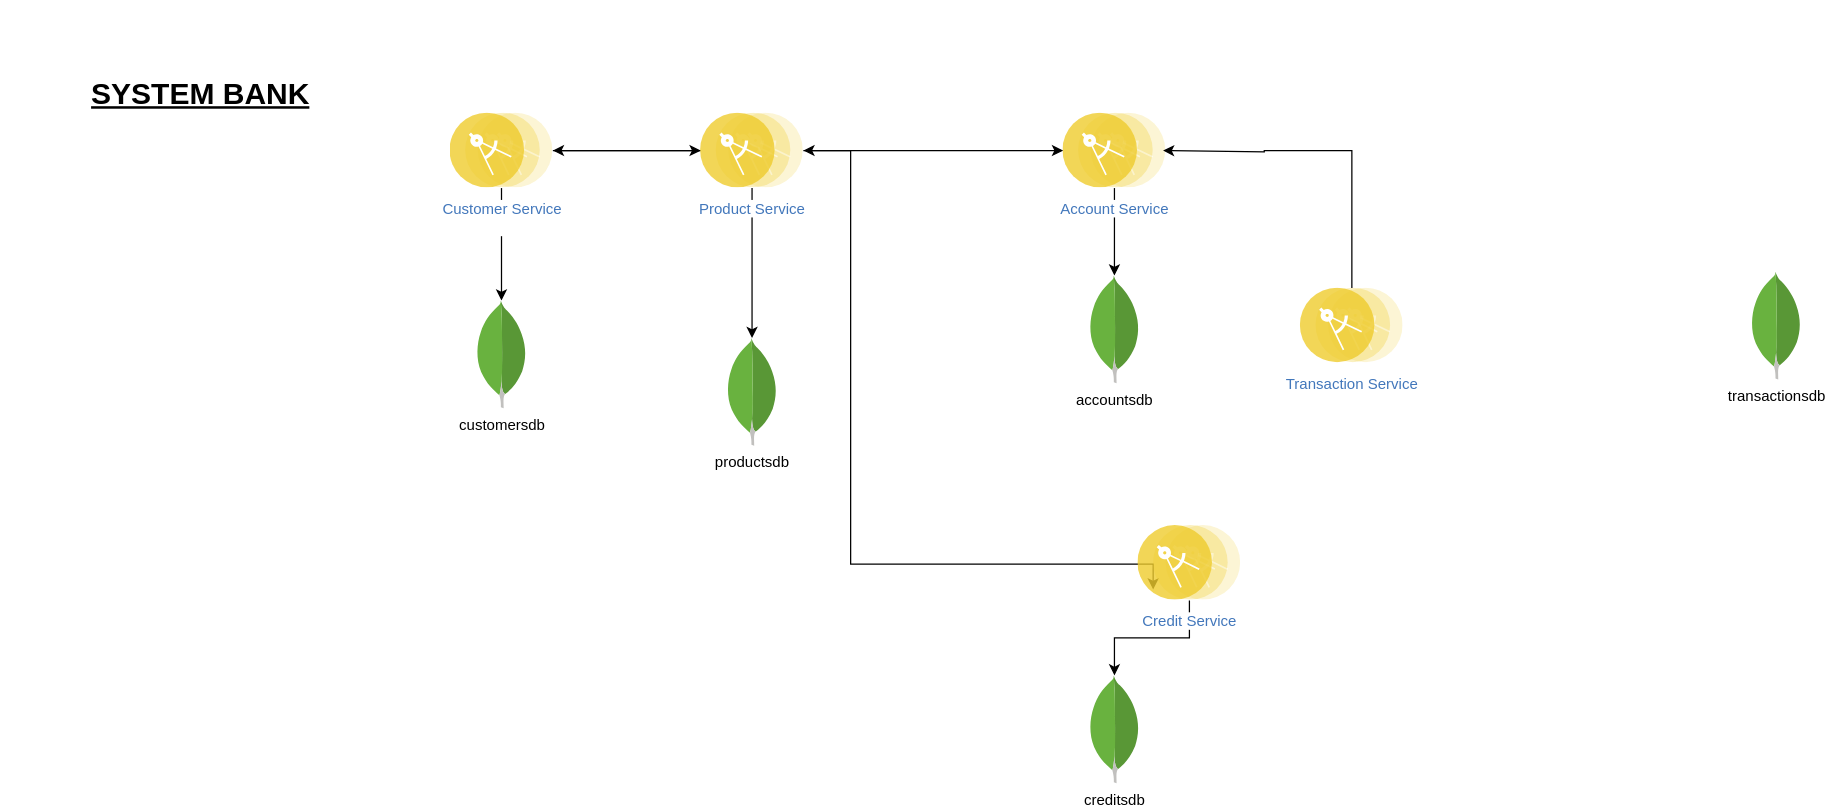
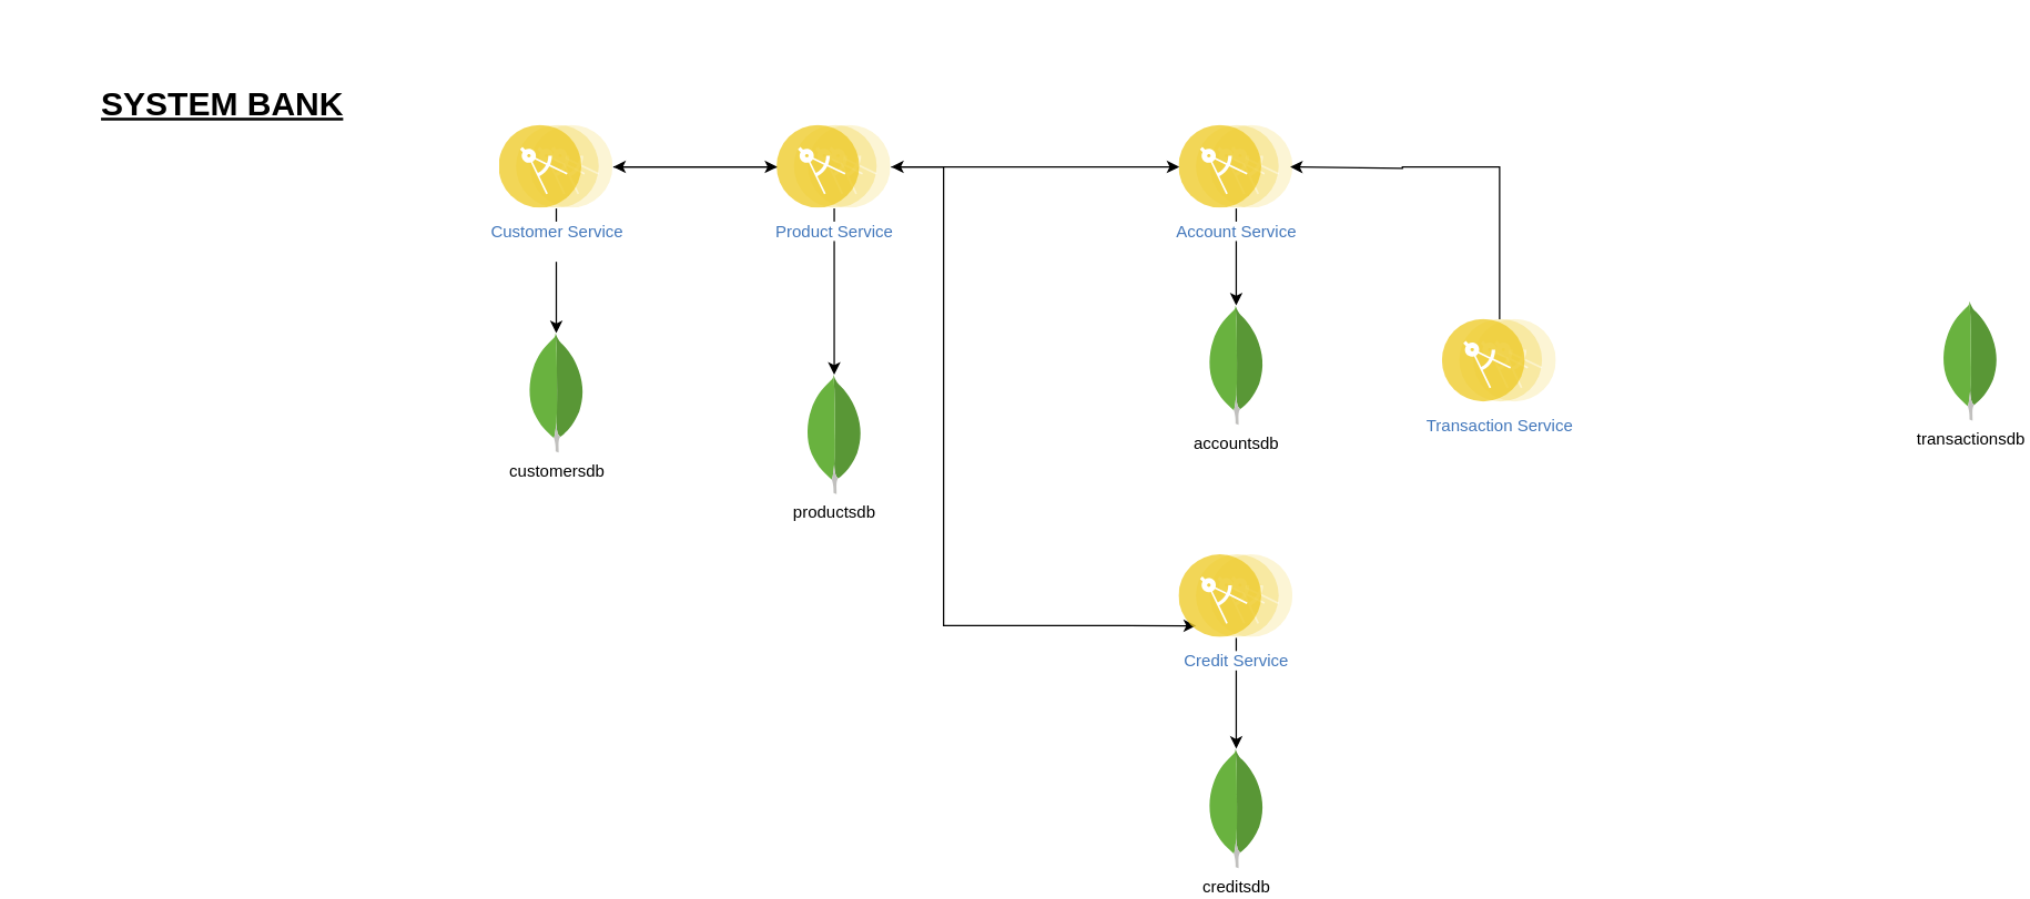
  <mxCell id="0" />
  <mxCell id="1" parent="0" />
  <mxCell id="2" style="edgeStyle=orthogonalEdgeStyle;rounded=0;orthogonalLoop=1;jettySize=auto;html=1;entryX=0;entryY=0.5;entryDx=0;entryDy=0;" parent="1" source="4" target="8" edge="1"><mxGeometry relative="1" as="geometry" /></mxCell>
  <mxCell id="3" style="edgeStyle=orthogonalEdgeStyle;rounded=0;orthogonalLoop=1;jettySize=auto;html=1;" edge="1" parent="1" source="4" target="9"><mxGeometry relative="1" as="geometry" /></mxCell>
  <mxCell id="4" value="Customer Service&lt;div&gt;&lt;br&gt;&lt;/div&gt;" style="image;aspect=fixed;perimeter=ellipsePerimeter;html=1;align=center;shadow=0;dashed=0;fontColor=#4277BB;labelBackgroundColor=default;fontSize=12;spacingTop=3;image=img/lib/ibm/applications/microservice.svg;" parent="1" vertex="1"><mxGeometry x="359.5" y="90" width="82.2" height="60" as="geometry" /></mxCell>
  <mxCell id="5" style="edgeStyle=orthogonalEdgeStyle;rounded=0;orthogonalLoop=1;jettySize=auto;html=1;entryX=1;entryY=0.5;entryDx=0;entryDy=0;" parent="1" source="8" target="4" edge="1"><mxGeometry relative="1" as="geometry" /></mxCell>
  <mxCell id="6" value="" style="edgeStyle=orthogonalEdgeStyle;rounded=0;orthogonalLoop=1;jettySize=auto;html=1;" parent="1" source="8" target="10" edge="1"><mxGeometry relative="1" as="geometry" /></mxCell>
  <mxCell id="7" style="edgeStyle=orthogonalEdgeStyle;rounded=0;orthogonalLoop=1;jettySize=auto;html=1;entryX=0;entryY=1;entryDx=0;entryDy=0;" parent="1" source="8" target="16" edge="1"><mxGeometry relative="1" as="geometry"><Array as="points"><mxPoint x="680" y="120" /><mxPoint x="680" y="451" /></Array></mxGeometry></mxCell>
  <mxCell id="8" value="&lt;div&gt;Product Service&lt;/div&gt;" style="image;aspect=fixed;perimeter=ellipsePerimeter;html=1;align=center;shadow=0;dashed=0;fontColor=#4277BB;labelBackgroundColor=default;fontSize=12;spacingTop=3;image=img/lib/ibm/applications/microservice.svg;" parent="1" vertex="1"><mxGeometry x="560" y="90" width="82.2" height="60" as="geometry" /></mxCell>
  <mxCell id="9" value="customersdb" style="dashed=0;outlineConnect=0;html=1;align=center;labelPosition=center;verticalLabelPosition=bottom;verticalAlign=top;shape=mxgraph.weblogos.mongodb" parent="1" vertex="1"><mxGeometry x="380" y="240" width="41.2" height="86.2" as="geometry" /></mxCell>
  <mxCell id="10" value="productsdb" style="dashed=0;outlineConnect=0;html=1;align=center;labelPosition=center;verticalLabelPosition=bottom;verticalAlign=top;shape=mxgraph.weblogos.mongodb" parent="1" vertex="1"><mxGeometry x="580.5" y="270" width="41.2" height="86.2" as="geometry" /></mxCell>
  <mxCell id="11" value="" style="group" parent="1" vertex="1" connectable="0"><mxGeometry x="850" y="80" width="82.2" height="226.2" as="geometry" /></mxCell>
  <mxCell id="12" value="" style="edgeStyle=orthogonalEdgeStyle;rounded=0;orthogonalLoop=1;jettySize=auto;html=1;" parent="11" source="13" target="14" edge="1"><mxGeometry relative="1" as="geometry" /></mxCell>
  <mxCell id="13" value="&lt;div&gt;Account Service&lt;/div&gt;" style="image;aspect=fixed;perimeter=ellipsePerimeter;html=1;align=center;shadow=0;dashed=0;fontColor=#4277BB;labelBackgroundColor=default;fontSize=12;spacingTop=3;image=img/lib/ibm/applications/microservice.svg;" parent="11" vertex="1"><mxGeometry y="10" width="82.2" height="60" as="geometry" /></mxCell>
  <mxCell id="14" value="accountsdb&lt;div&gt;&lt;br&gt;&lt;/div&gt;" style="dashed=0;outlineConnect=0;html=1;align=center;labelPosition=center;verticalLabelPosition=bottom;verticalAlign=top;shape=mxgraph.weblogos.mongodb" parent="11" vertex="1"><mxGeometry x="20.5" y="140" width="41.2" height="86.2" as="geometry" /></mxCell>
  <mxCell id="15" value="" style="edgeStyle=orthogonalEdgeStyle;rounded=0;orthogonalLoop=1;jettySize=auto;html=1;" parent="1" source="16" target="17" edge="1"><mxGeometry relative="1" as="geometry" /></mxCell>
- <mxCell id="16" value="&lt;div&gt;Credit Service&lt;/div&gt;" style="image;aspect=fixed;perimeter=ellipsePerimeter;html=1;align=center;shadow=0;dashed=0;fontColor=#4277BB;labelBackgroundColor=default;fontSize=12;spacingTop=3;image=img/lib/ibm/applications/microservice.svg;" parent="1" vertex="1"><mxGeometry x="910" y="420" width="82.2" height="60" as="geometry" /></mxCell>
+ <mxCell id="16" value="&lt;div&gt;Credit Service&lt;/div&gt;" style="image;aspect=fixed;perimeter=ellipsePerimeter;html=1;align=center;shadow=0;dashed=0;fontColor=#4277BB;labelBackgroundColor=default;fontSize=12;spacingTop=3;image=img/lib/ibm/applications/microservice.svg;" parent="1" vertex="1"><mxGeometry x="850" y="400" width="82.2" height="60" as="geometry" /></mxCell>
  <mxCell id="17" value="creditsdb" style="dashed=0;outlineConnect=0;html=1;align=center;labelPosition=center;verticalLabelPosition=bottom;verticalAlign=top;shape=mxgraph.weblogos.mongodb" parent="1" vertex="1"><mxGeometry x="870.5" y="540" width="41.2" height="86.2" as="geometry" /></mxCell>
  <mxCell id="18" value="" style="endArrow=classic;startArrow=classic;html=1;rounded=0;exitX=1;exitY=0.5;exitDx=0;exitDy=0;" parent="1" source="8" target="13" edge="1"><mxGeometry width="50" height="50" relative="1" as="geometry"><mxPoint x="560" y="510" as="sourcePoint" /><mxPoint x="610" y="460" as="targetPoint" /><Array as="points"><mxPoint x="726" y="120" /></Array></mxGeometry></mxCell>
  <mxCell id="19" value="&lt;font style=&quot;font-size: 24px;&quot;&gt;&lt;b&gt;&lt;u&gt;SYSTEM BANK&lt;/u&gt;&lt;/b&gt;&lt;/font&gt;" style="text;html=1;align=center;verticalAlign=middle;whiteSpace=wrap;rounded=0;" parent="1" vertex="1"><mxGeometry x="20" y="20" width="280" height="110" as="geometry" /></mxCell>
  <mxCell id="20" style="edgeStyle=orthogonalEdgeStyle;rounded=0;orthogonalLoop=1;jettySize=auto;html=1;" parent="1" source="21" edge="1"><mxGeometry relative="1" as="geometry"><mxPoint x="930" y="120" as="targetPoint" /><Array as="points"><mxPoint x="1011" y="120" /><mxPoint x="1011" y="121" /></Array></mxGeometry></mxCell>
  <mxCell id="21" value="Transaction Service" style="image;aspect=fixed;perimeter=ellipsePerimeter;html=1;align=center;shadow=0;dashed=0;fontColor=#4277BB;labelBackgroundColor=default;fontSize=12;spacingTop=3;image=img/lib/ibm/applications/microservice.svg;" parent="1" vertex="1"><mxGeometry x="1040" y="230" width="82.2" height="60" as="geometry" /></mxCell>
  <mxCell id="22" value="transactionsdb&lt;div&gt;&lt;br&gt;&lt;/div&gt;" style="dashed=0;outlineConnect=0;html=1;align=center;labelPosition=center;verticalLabelPosition=bottom;verticalAlign=top;shape=mxgraph.weblogos.mongodb" parent="1" vertex="1"><mxGeometry x="1400" y="216.9" width="41.2" height="86.2" as="geometry" /></mxCell>
